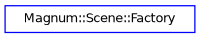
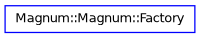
  digraph {
    rankdir=LR
-   n1 [color=blue fillcolor=white fontname=Helvetica fontsize=10 height=0.2 label="Magnum::Scene::Factory" shape=record style=filled width=0.4]
+   n1 [color=blue fillcolor=white fontname=Helvetica fontsize=10 height=0.2 label="Magnum::Magnum::Factory" shape=record style=filled width=0.4]
  }
